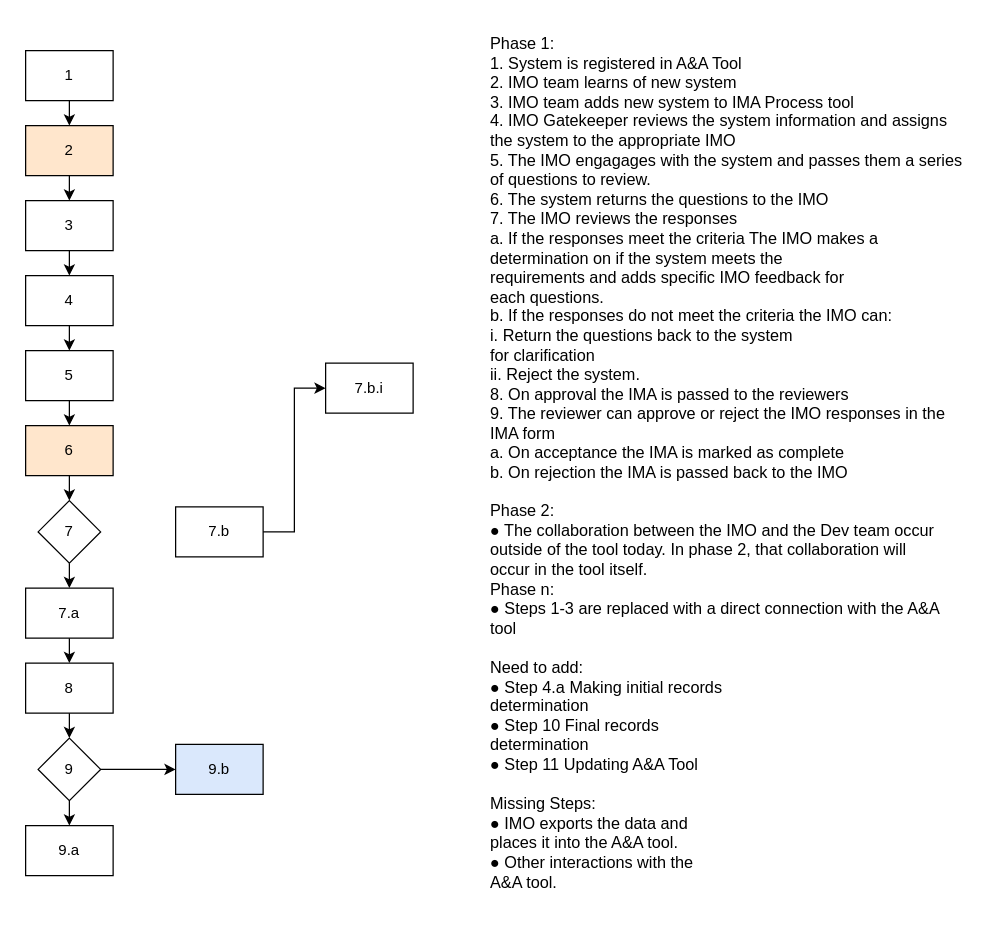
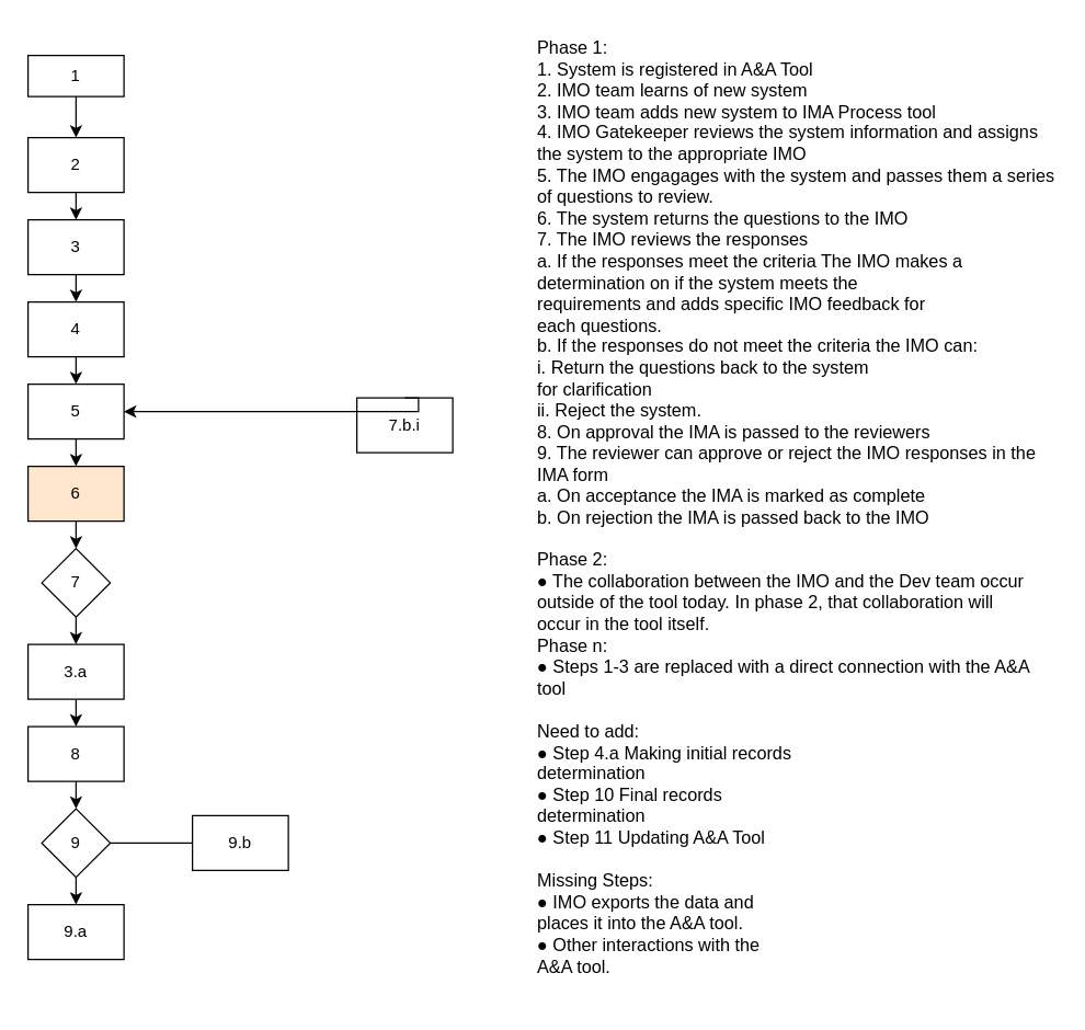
  <mxCell id="0" />
  <mxCell id="1" parent="0" />
- <mxCell id="2" value="1" style="rounded=0;whiteSpace=wrap;html=1;" vertex="1" parent="1"><mxGeometry x="20" y="40" width="70" height="40" as="geometry" /></mxCell>
+ <mxCell id="2" value="1" style="rounded=0;whiteSpace=wrap;html=1;" vertex="1" parent="1"><mxGeometry x="20" y="40" width="70" height="30" as="geometry" /></mxCell>
  <mxCell id="3" value="" style="endArrow=classic;html=1;exitX=0.5;exitY=1;exitDx=0;exitDy=0;entryX=0.5;entryY=0;entryDx=0;entryDy=0;" edge="1" parent="1" source="2"><mxGeometry width="50" height="50" relative="1" as="geometry"><mxPoint x="340" y="420" as="sourcePoint" /><mxPoint x="55" y="100" as="targetPoint" /></mxGeometry></mxCell>
- <mxCell id="4" value="2" style="rounded=0;whiteSpace=wrap;html=1;fillColor=#ffe6cc;" vertex="1" parent="1"><mxGeometry x="20" y="100" width="70" height="40" as="geometry" /></mxCell>
+ <mxCell id="4" value="2" style="rounded=0;whiteSpace=wrap;html=1;" vertex="1" parent="1"><mxGeometry x="20" y="100" width="70" height="40" as="geometry" /></mxCell>
  <mxCell id="5" value="" style="endArrow=classic;html=1;exitX=0.5;exitY=1;exitDx=0;exitDy=0;entryX=0.5;entryY=0;entryDx=0;entryDy=0;" edge="1" parent="1" source="4"><mxGeometry width="50" height="50" relative="1" as="geometry"><mxPoint x="340" y="480" as="sourcePoint" /><mxPoint x="55" y="160" as="targetPoint" /></mxGeometry></mxCell>
  <mxCell id="6" value="3" style="rounded=0;whiteSpace=wrap;html=1;" vertex="1" parent="1"><mxGeometry x="20" y="160" width="70" height="40" as="geometry" /></mxCell>
  <mxCell id="7" value="" style="endArrow=classic;html=1;exitX=0.5;exitY=1;exitDx=0;exitDy=0;entryX=0.5;entryY=0;entryDx=0;entryDy=0;" edge="1" parent="1" source="6"><mxGeometry width="50" height="50" relative="1" as="geometry"><mxPoint x="340" y="540" as="sourcePoint" /><mxPoint x="55" y="220" as="targetPoint" /></mxGeometry></mxCell>
  <mxCell id="8" value="4" style="rounded=0;whiteSpace=wrap;html=1;" vertex="1" parent="1"><mxGeometry x="20" y="220" width="70" height="40" as="geometry" /></mxCell>
  <mxCell id="9" value="" style="endArrow=classic;html=1;exitX=0.5;exitY=1;exitDx=0;exitDy=0;entryX=0.5;entryY=0;entryDx=0;entryDy=0;" edge="1" parent="1" source="8"><mxGeometry width="50" height="50" relative="1" as="geometry"><mxPoint x="340" y="600" as="sourcePoint" /><mxPoint x="55" y="280" as="targetPoint" /></mxGeometry></mxCell>
  <mxCell id="10" value="5" style="rounded=0;whiteSpace=wrap;html=1;" vertex="1" parent="1"><mxGeometry x="20" y="280" width="70" height="40" as="geometry" /></mxCell>
  <mxCell id="11" value="" style="endArrow=classic;html=1;exitX=0.5;exitY=1;exitDx=0;exitDy=0;entryX=0.5;entryY=0;entryDx=0;entryDy=0;" edge="1" parent="1" source="10"><mxGeometry width="50" height="50" relative="1" as="geometry"><mxPoint x="340" y="660" as="sourcePoint" /><mxPoint x="55" y="340" as="targetPoint" /></mxGeometry></mxCell>
  <mxCell id="12" value="6" style="rounded=0;whiteSpace=wrap;html=1;fillColor=#ffe6cc;" vertex="1" parent="1"><mxGeometry x="20" y="340" width="70" height="40" as="geometry" /></mxCell>
  <mxCell id="13" value="" style="endArrow=classic;html=1;exitX=0.5;exitY=1;exitDx=0;exitDy=0;entryX=0.5;entryY=0;entryDx=0;entryDy=0;" edge="1" parent="1" source="12"><mxGeometry width="50" height="50" relative="1" as="geometry"><mxPoint x="340" y="720" as="sourcePoint" /><mxPoint x="55" y="400" as="targetPoint" /></mxGeometry></mxCell>
  <mxCell id="14" value="8" style="rounded=0;whiteSpace=wrap;html=1;" vertex="1" parent="1"><mxGeometry x="20" y="530" width="70" height="40" as="geometry" /></mxCell>
  <mxCell id="15" value="" style="endArrow=classic;html=1;exitX=0.5;exitY=1;exitDx=0;exitDy=0;" edge="1" parent="1" source="14"><mxGeometry width="50" height="50" relative="1" as="geometry"><mxPoint x="280" y="910" as="sourcePoint" /><mxPoint x="55" y="590" as="targetPoint" /></mxGeometry></mxCell>
- <mxCell id="16" value="7.a" style="rounded=0;whiteSpace=wrap;html=1;" vertex="1" parent="1"><mxGeometry x="20" y="470" width="70" height="40" as="geometry" /></mxCell>
+ <mxCell id="16" value="3.a" style="rounded=0;whiteSpace=wrap;html=1;" vertex="1" parent="1"><mxGeometry x="20" y="470" width="70" height="40" as="geometry" /></mxCell>
  <mxCell id="17" value="" style="endArrow=classic;html=1;exitX=0.5;exitY=1;exitDx=0;exitDy=0;entryX=0.5;entryY=0;entryDx=0;entryDy=0;" edge="1" parent="1" source="16"><mxGeometry width="50" height="50" relative="1" as="geometry"><mxPoint x="340" y="850" as="sourcePoint" /><mxPoint x="55" y="530" as="targetPoint" /></mxGeometry></mxCell>
  <mxCell id="18" value="7" style="rhombus;whiteSpace=wrap;html=1;" vertex="1" parent="1"><mxGeometry x="30" y="400" width="50" height="50" as="geometry" /></mxCell>
  <mxCell id="19" value="" style="endArrow=classic;html=1;exitX=0.5;exitY=1;exitDx=0;exitDy=0;" edge="1" parent="1" source="18"><mxGeometry width="50" height="50" relative="1" as="geometry"><mxPoint x="340" y="420" as="sourcePoint" /><mxPoint x="55" y="470" as="targetPoint" /></mxGeometry></mxCell>
  <mxCell id="20" value="9" style="rhombus;whiteSpace=wrap;html=1;" vertex="1" parent="1"><mxGeometry x="30" y="590" width="50" height="50" as="geometry" /></mxCell>
  <mxCell id="21" value="" style="endArrow=classic;html=1;exitX=0.5;exitY=1;exitDx=0;exitDy=0;" edge="1" parent="1" source="20"><mxGeometry width="50" height="50" relative="1" as="geometry"><mxPoint x="340" y="610" as="sourcePoint" /><mxPoint x="55" y="660" as="targetPoint" /></mxGeometry></mxCell>
  <mxCell id="22" value="9.a" style="rounded=0;whiteSpace=wrap;html=1;" vertex="1" parent="1"><mxGeometry x="20" y="660" width="70" height="40" as="geometry" /></mxCell>
- <mxCell id="23" value="9.b" style="rounded=0;whiteSpace=wrap;html=1;fillColor=#dae8fc;" vertex="1" parent="1"><mxGeometry x="140" y="595" width="70" height="40" as="geometry" /></mxCell>
- <mxCell id="24" value="7.b" style="rounded=0;whiteSpace=wrap;html=1;" vertex="1" parent="1"><mxGeometry x="140" y="405" width="70" height="40" as="geometry" /></mxCell>
- <mxCell id="25" value="" style="endArrow=classic;html=1;exitX=1;exitY=0.5;exitDx=0;exitDy=0;entryX=0;entryY=0.5;entryDx=0;entryDy=0;" edge="1" parent="1" source="20" target="23"><mxGeometry width="50" height="50" relative="1" as="geometry"><mxPoint x="340" y="420" as="sourcePoint" /><mxPoint x="390" y="370" as="targetPoint" /></mxGeometry></mxCell>
+ <mxCell id="23" value="9.b" style="rounded=0;whiteSpace=wrap;html=1;" vertex="1" parent="1"><mxGeometry x="140" y="595" width="70" height="40" as="geometry" /></mxCell>
+ <mxCell id="25" value="" style="endArrow=none;html=1;exitX=1;exitY=0.5;exitDx=0;exitDy=0;entryX=0;entryY=0.5;entryDx=0;entryDy=0;" edge="1" parent="1" source="20" target="23"><mxGeometry width="50" height="50" relative="1" as="geometry"><mxPoint x="340" y="420" as="sourcePoint" /><mxPoint x="390" y="370" as="targetPoint" /></mxGeometry></mxCell>
  <mxCell id="26" value="7.b.i" style="rounded=0;whiteSpace=wrap;html=1;" vertex="1" parent="1"><mxGeometry x="260" y="290" width="70" height="40" as="geometry" /></mxCell>
- <mxCell id="27" value="" style="edgeStyle=elbowEdgeStyle;elbow=horizontal;endArrow=classic;html=1;exitX=1;exitY=0.5;exitDx=0;exitDy=0;entryX=0;entryY=0.5;entryDx=0;entryDy=0;rounded=0;" edge="1" parent="1" source="24" target="26"><mxGeometry width="50" height="50" relative="1" as="geometry"><mxPoint x="340" y="420" as="sourcePoint" /><mxPoint x="390" y="370" as="targetPoint" /></mxGeometry></mxCell>
+ <mxCell id="28" value="" style="edgeStyle=segmentEdgeStyle;endArrow=classic;html=1;exitX=0.5;exitY=0;exitDx=0;exitDy=0;entryX=1;entryY=0.5;entryDx=0;entryDy=0;rounded=0;" edge="1" parent="1" source="26" target="10"><mxGeometry width="50" height="50" relative="1" as="geometry"><mxPoint x="340" y="420" as="sourcePoint" /><mxPoint x="390" y="370" as="targetPoint" /><Array as="points"><mxPoint x="305" y="300" /></Array></mxGeometry></mxCell>
  <mxCell id="29" value="Phase 1:&lt;br&gt;1. System is registered in A&amp;amp;A Tool&lt;br&gt;2. IMO team learns of new system&lt;br&gt;3. IMO team adds new system to IMA Process tool&lt;br&gt;4. IMO Gatekeeper reviews the system information and assigns&lt;br&gt;the system to the appropriate IMO&lt;br&gt;5. The IMO engagages with the system and passes them a series&lt;br&gt;of questions to review.&lt;br&gt;6. The system returns the questions to the IMO&lt;br&gt;7. The IMO reviews the responses&lt;br&gt;a. If the responses meet the criteria The IMO makes a&lt;br&gt;determination on if the system meets the&lt;br&gt;requirements and adds specific IMO feedback for&lt;br&gt;each questions.&lt;br&gt;b. If the responses do not meet the criteria the IMO can:&lt;br&gt;i. Return the questions back to the system&lt;br&gt;for clarification&lt;br&gt;ii. Reject the system.&lt;br&gt;8. On approval the IMA is passed to the reviewers&lt;br&gt;9. The reviewer can approve or reject the IMO responses in the&lt;br&gt;IMA form&lt;br&gt;a. On acceptance the IMA is marked as complete&lt;br&gt;b. On rejection the IMA is passed back to the IMO&lt;br&gt;&lt;br&gt;Phase 2:&lt;br&gt;● The collaboration between the IMO and the Dev team occur&lt;br&gt;outside of the tool today. In phase 2, that collaboration will&lt;br&gt;occur in the tool itself.&lt;br&gt;Phase n:&lt;br&gt;● Steps 1-3 are replaced with a direct connection with the A&amp;amp;A&lt;br&gt;tool&lt;br&gt;&lt;br&gt;Need to add:&lt;br&gt;● Step 4.a Making initial records&lt;br&gt;determination&lt;br&gt;● Step 10 Final records&lt;br&gt;determination&lt;br&gt;● Step 11 Updating A&amp;amp;A Tool&lt;br&gt;&lt;br&gt;Missing Steps:&lt;br&gt;● IMO exports the data and&lt;br&gt;places it into the A&amp;amp;A tool.&lt;br&gt;● Other interactions with the&lt;br&gt;A&amp;amp;A tool." style="text;strokeColor=none;fillColor=none;align=left;verticalAlign=top;rounded=0;fontSize=13;whiteSpace=wrap;html=1;" vertex="1" parent="1"><mxGeometry x="390" y="20" width="380" height="710" as="geometry" /></mxCell>
